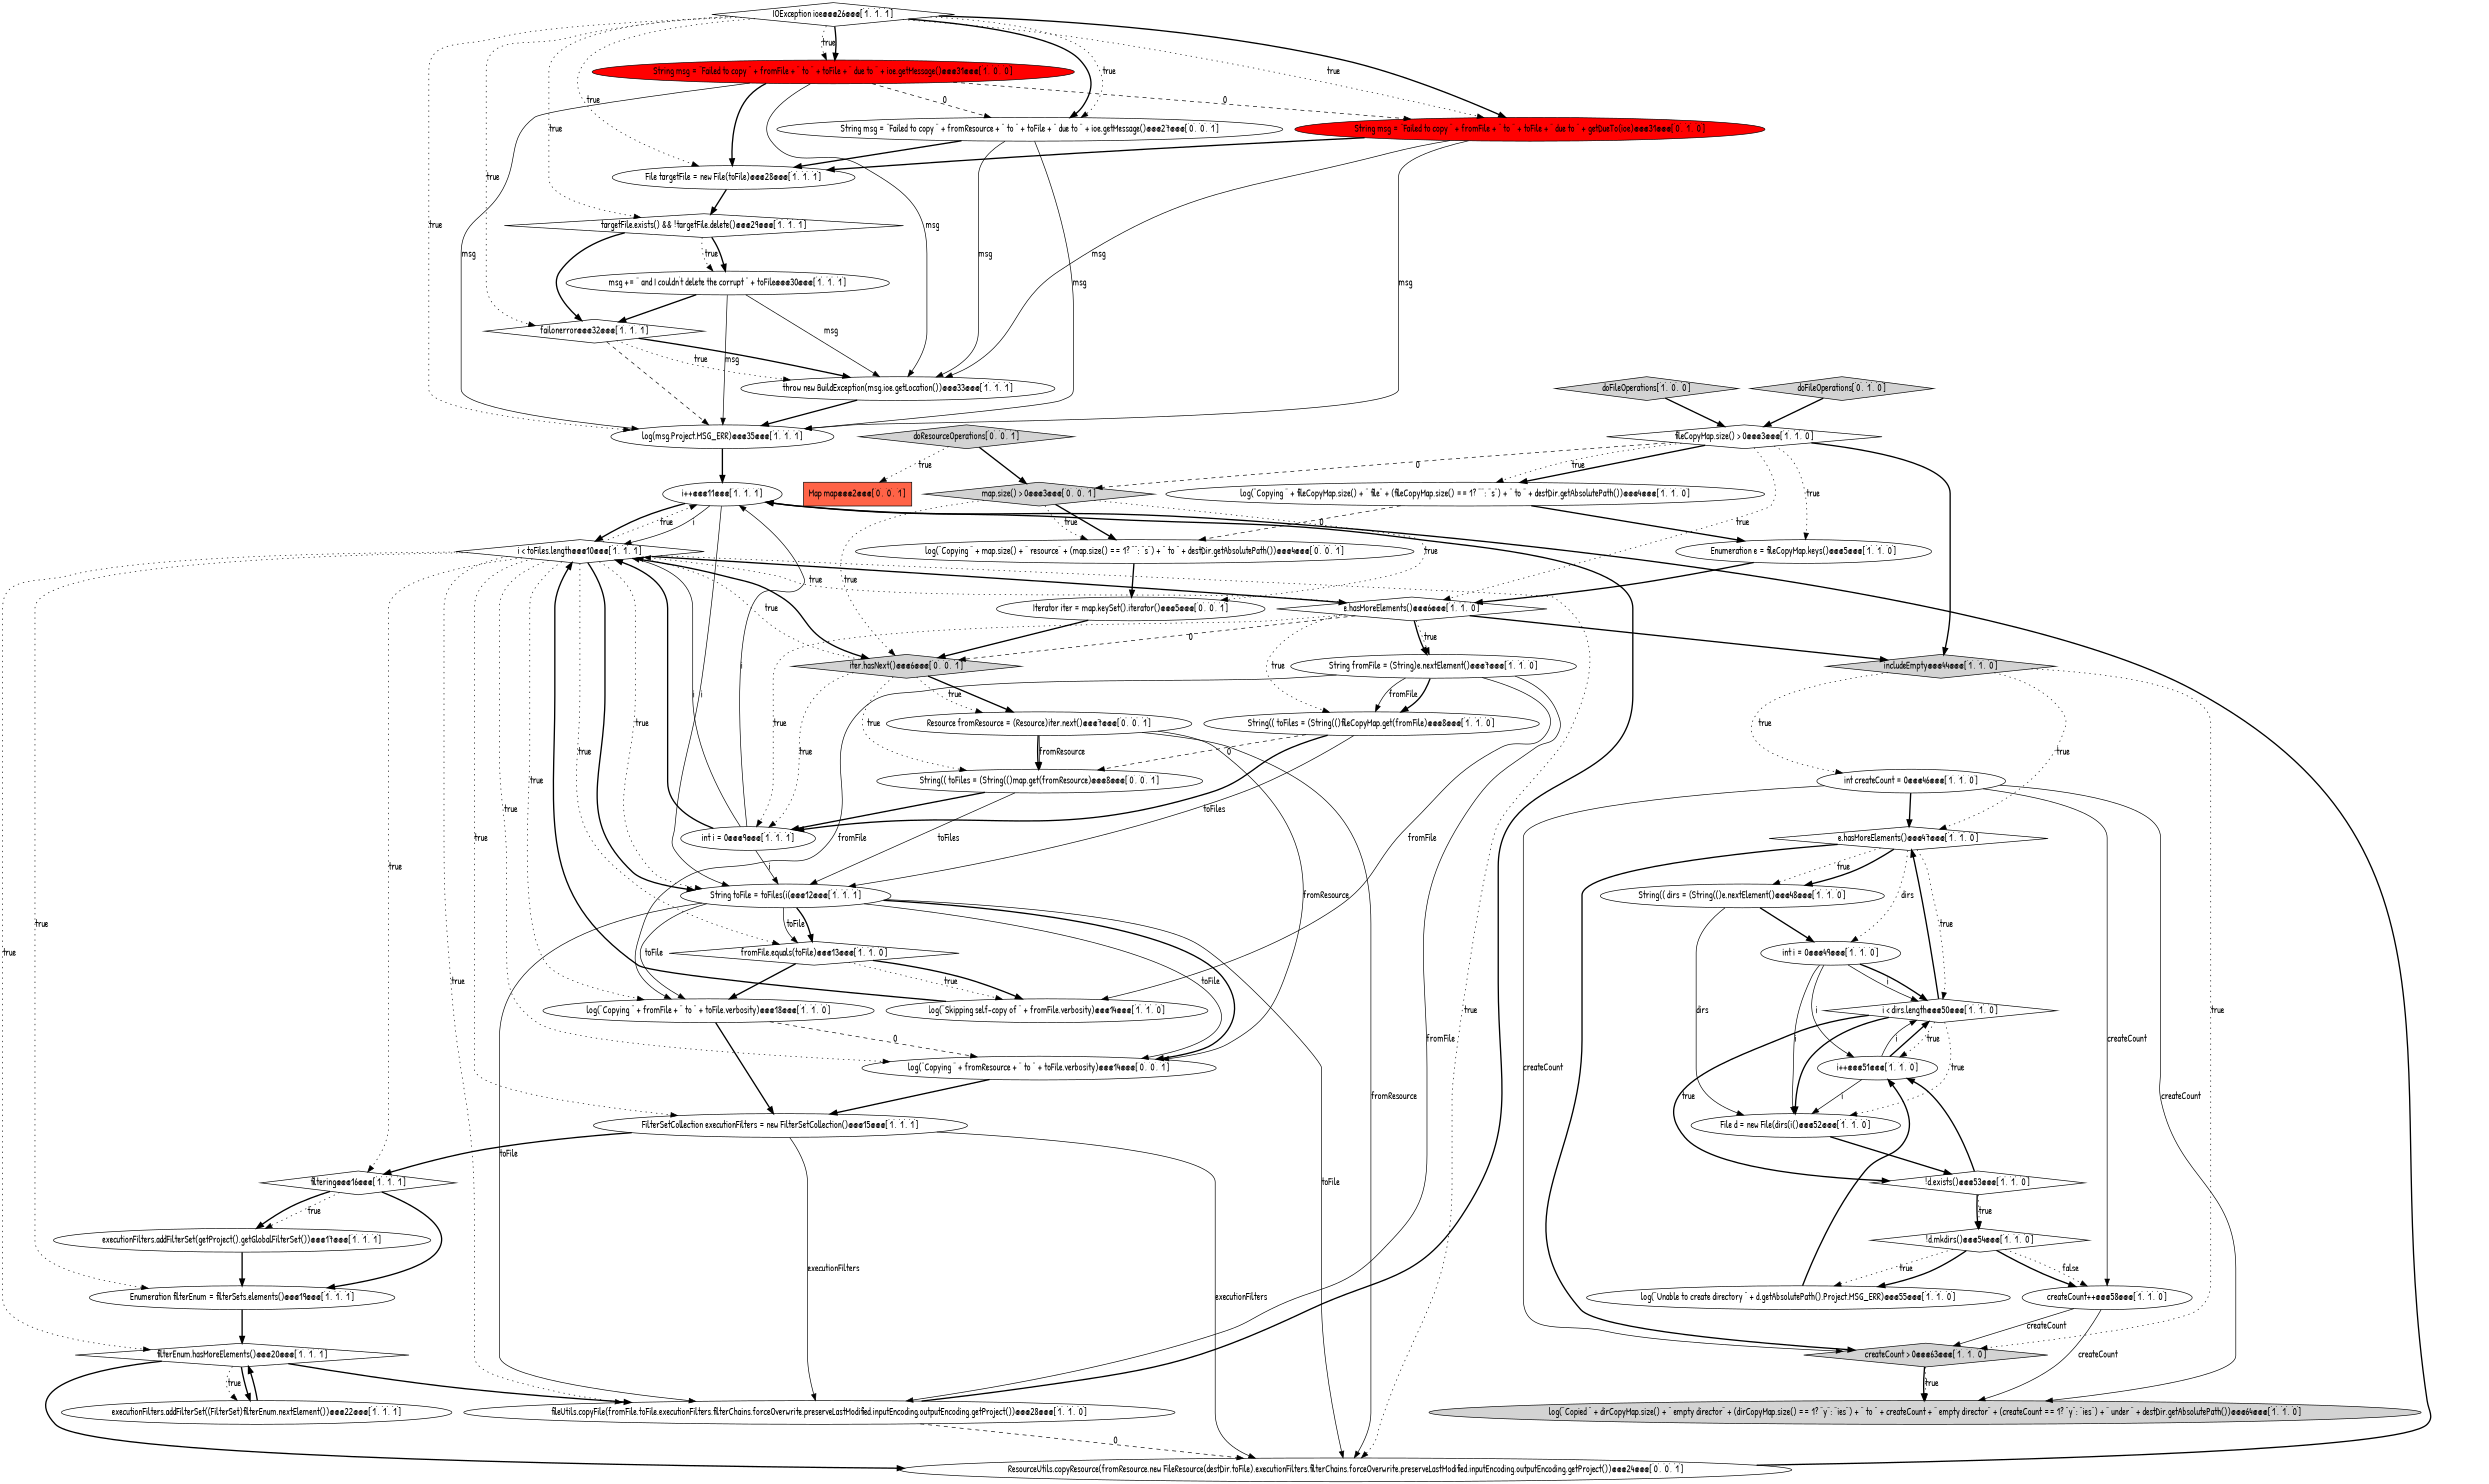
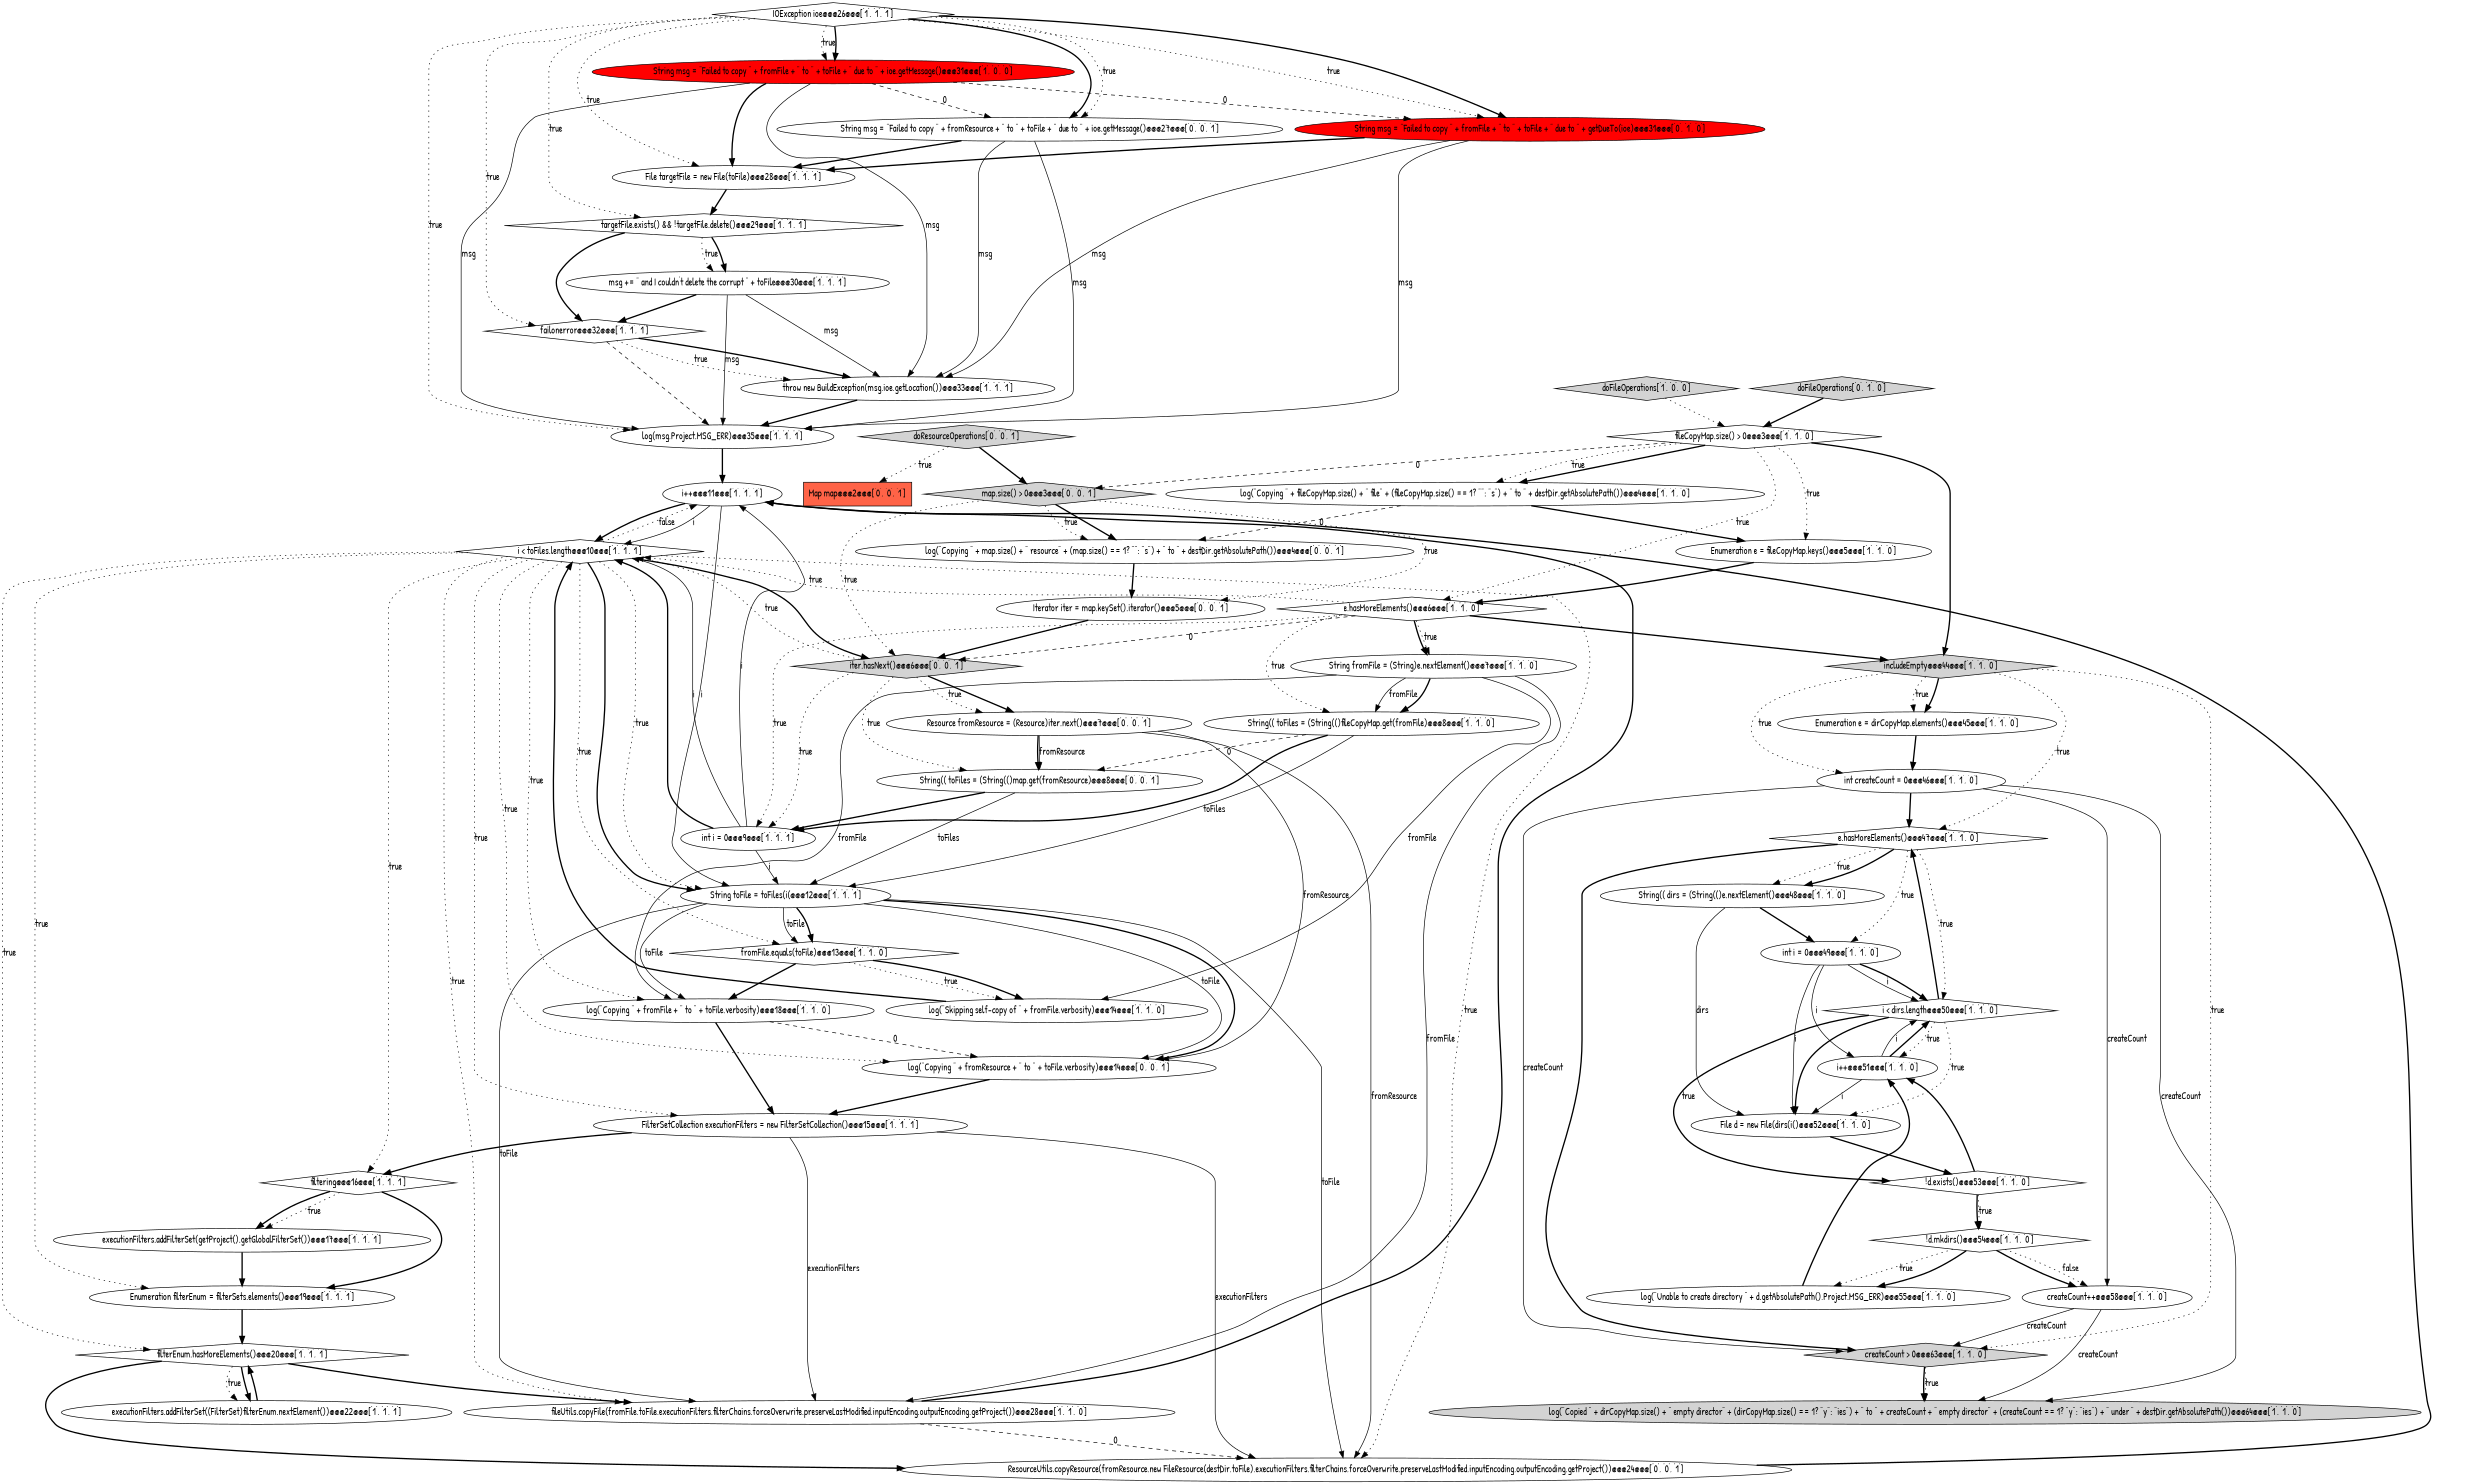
  digraph {
    fontname="Patrick Hand"
    node [fillcolor=white fontname="Patrick Hand" shape=ellipse style=filled]
    edge [fontname="Patrick Hand" style=bold]
    n1 [label="targetFile.exists() && !targetFile.delete()@@@29@@@['1', '1', '1']" shape=diamond]
    n2 [label="failonerror@@@32@@@['1', '1', '1']" shape=diamond]
    n3 [label="msg += \" and I couldn't delete the corrupt \" + toFile@@@30@@@['1', '1', '1']"]
    n4 [label="log(msg,Project.MSG_ERR)@@@35@@@['1', '1', '1']"]
    n5 [label="throw new BuildException(msg,ioe,getLocation())@@@33@@@['1', '1', '1']"]
    n6 [fillcolor=lightgray label="map.size() > 0@@@3@@@['0', '0', '1']" shape=diamond]
    n7 [label="Iterator iter = map.keySet().iterator()@@@5@@@['0', '0', '1']"]
    n8 [fillcolor=lightgray label="iter.hasNext()@@@6@@@['0', '0', '1']" shape=diamond]
    n9 [label="log(\"Copying \" + map.size() + \" resource\" + (map.size() == 1? \"\": \"s\") + \" to \" + destDir.getAbsolutePath())@@@4@@@['0', '0', '1']"]
    n10 [label="int i = 0@@@9@@@['1', '1', '1']"]
    n11 [label="String(( toFiles = (String(()map.get(fromResource)@@@8@@@['0', '0', '1']"]
    n12 [label="i < toFiles.length@@@10@@@['1', '1', '1']" shape=diamond]
    n13 [label="Resource fromResource = (Resource)iter.next()@@@7@@@['0', '0', '1']"]
    n14 [label="i++@@@51@@@['1', '1', '0']"]
    n15 [label="File d = new File(dirs(i()@@@52@@@['1', '1', '0']"]
    n16 [label="i < dirs.length@@@50@@@['1', '1', '0']" shape=diamond]
    n17 [label="!d.exists()@@@53@@@['1', '1', '0']" shape=diamond]
    n18 [label="e.hasMoreElements()@@@47@@@['1', '1', '0']" shape=diamond]
    n19 [fillcolor=lightgray label="log(\"Copied \" + dirCopyMap.size() + \" empty director\" + (dirCopyMap.size() == 1? \"y\": \"ies\") + \" to \" + createCount + \" empty director\" + (createCount == 1? \"y\": \"ies\") + \" under \" + destDir.getAbsolutePath())@@@64@@@['1', '1', '0']"]
    n20 [label="String(( toFiles = (String(()fileCopyMap.get(fromFile)@@@8@@@['1', '1', '0']"]
    n21 [label="String toFile = toFiles(i(@@@12@@@['1', '1', '1']"]
    n22 [label="i++@@@11@@@['1', '1', '1']"]
    n23 [label="ResourceUtils.copyResource(fromResource,new FileResource(destDir,toFile),executionFilters,filterChains,forceOverwrite,preserveLastModified,inputEncoding,outputEncoding,getProject())@@@24@@@['0', '0', '1']"]
    n24 [label="log(\"Copying \" + fromFile + \" to \" + toFile,verbosity)@@@18@@@['1', '1', '0']"]
    n25 [label="log(\"Copying \" + fromResource + \" to \" + toFile,verbosity)@@@14@@@['0', '0', '1']"]
    n26 [label="fileUtils.copyFile(fromFile,toFile,executionFilters,filterChains,forceOverwrite,preserveLastModified,inputEncoding,outputEncoding,getProject())@@@28@@@['1', '1', '0']"]
    n27 [label="fromFile.equals(toFile)@@@13@@@['1', '1', '0']" shape=diamond]
    n28 [label="FilterSetCollection executionFilters = new FilterSetCollection()@@@15@@@['1', '1', '1']"]
    n29 [label="Enumeration filterEnum = filterSets.elements()@@@19@@@['1', '1', '1']"]
    n30 [label="filterEnum.hasMoreElements()@@@20@@@['1', '1', '1']" shape=diamond]
    n31 [label="e.hasMoreElements()@@@6@@@['1', '1', '0']" shape=diamond]
    n32 [label="filtering@@@16@@@['1', '1', '1']" shape=diamond]
    n33 [fillcolor=lightgray label="doResourceOperations['0', '0', '1']" shape=diamond]
    n34 [fillcolor=tomato label="Map map@@@2@@@['0', '0', '1']" shape=box]
    n35 [label="String(( dirs = (String(()e.nextElement()@@@48@@@['1', '1', '0']"]
    n36 [label="int i = 0@@@49@@@['1', '1', '0']"]
    n37 [label="int createCount = 0@@@46@@@['1', '1', '0']"]
    n38 [label="createCount++@@@58@@@['1', '1', '0']"]
    n39 [fillcolor=lightgray label="createCount > 0@@@63@@@['1', '1', '0']" shape=diamond]
    n40 [label="File targetFile = new File(toFile)@@@28@@@['1', '1', '1']"]
    n41 [label="executionFilters.addFilterSet((FilterSet)filterEnum.nextElement())@@@22@@@['1', '1', '1']"]
    n42 [label="IOException ioe@@@26@@@['1', '1', '1']" shape=diamond]
    n43 [fillcolor=red label="String msg = \"Failed to copy \" + fromFile + \" to \" + toFile + \" due to \" + ioe.getMessage()@@@31@@@['1', '0', '0']"]
    n44 [fillcolor=red label="String msg = \"Failed to copy \" + fromFile + \" to \" + toFile + \" due to \" + getDueTo(ioe)@@@31@@@['0', '1', '0']"]
    n45 [label="String msg = \"Failed to copy \" + fromResource + \" to \" + toFile + \" due to \" + ioe.getMessage()@@@27@@@['0', '0', '1']"]
    n46 [label="log(\"Unable to create directory \" + d.getAbsolutePath(),Project.MSG_ERR)@@@55@@@['1', '1', '0']"]
    n47 [label="executionFilters.addFilterSet(getProject().getGlobalFilterSet())@@@17@@@['1', '1', '1']"]
    n48 [label="log(\"Skipping self-copy of \" + fromFile,verbosity)@@@14@@@['1', '1', '0']"]
    n49 [label="!d.mkdirs()@@@54@@@['1', '1', '0']" shape=diamond]
    n50 [fillcolor=lightgray label="doFileOperations['0', '1', '0']" shape=diamond]
    n51 [label="fileCopyMap.size() > 0@@@3@@@['1', '1', '0']" shape=diamond]
    n52 [fillcolor=lightgray label="includeEmpty@@@44@@@['1', '1', '0']" shape=diamond]
    n53 [label="log(\"Copying \" + fileCopyMap.size() + \" file\" + (fileCopyMap.size() == 1? \"\": \"s\") + \" to \" + destDir.getAbsolutePath())@@@4@@@['1', '1', '0']"]
    n54 [label="Enumeration e = fileCopyMap.keys()@@@5@@@['1', '1', '0']"]
    n55 [label="String fromFile = (String)e.nextElement()@@@7@@@['1', '1', '0']"]
+   n56 [label="Enumeration e = dirCopyMap.elements()@@@45@@@['1', '1', '0']"]
    n57 [fillcolor=lightgray label="doFileOperations['1', '0', '0']" shape=diamond]
    n1 -> n2
    n1 -> n3 [label=true style=dotted]
    n1 -> n3
    n2 -> n4 [style=dashed]
    n2 -> n5
    n2 -> n5 [label=true style=dotted]
    n3 -> n2
    n3 -> n4 [label=msg style=solid]
    n3 -> n5 [label=msg style=solid]
    n4 -> n22
    n5 -> n4
    n6 -> n7 [label=true style=dotted]
    n6 -> n8 [label=true style=dotted]
    n6 -> n9
    n6 -> n9 [label=true style=dotted]
    n7 -> n8
    n8 -> n10 [label=true style=dotted]
    n8 -> n11 [label=true style=dotted]
    n8 -> n12 [label=true style=dotted]
    n8 -> n13
    n8 -> n13 [label=true style=dotted]
    n9 -> n7
    n10 -> n12
    n10 -> n12 [label=i style=solid]
    n10 -> n21 [label=i style=solid]
    n10 -> n22 [label=i style=solid]
    n11 -> n10
    n11 -> n21 [label=toFiles style=solid]
    n12 -> n8
    n12 -> n21
    n12 -> n21 [label=true style=dotted]
-   n12 -> n22 [label=true style=dotted]
+   n12 -> n22 [label=false style=dotted]
    n12 -> n23 [label=true style=dotted]
    n12 -> n24 [label=true style=dotted]
    n12 -> n25 [label=true style=dotted]
    n12 -> n26 [label=true style=dotted]
    n12 -> n27 [label=true style=dotted]
    n12 -> n28 [label=true style=dotted]
    n12 -> n29 [label=true style=dotted]
    n12 -> n30 [label=true style=dotted]
-   n12 -> n31
    n12 -> n32 [label=true style=dotted]
    n13 -> n11 [label=fromResource style=solid]
    n13 -> n11
    n13 -> n23 [label=fromResource style=solid]
    n13 -> n25 [label=fromResource style=solid]
    n14 -> n15 [label=i style=solid]
    n14 -> n16 [label=i style=solid]
    n14 -> n16
    n15 -> n17
    n16 -> n14 [label=true style=dotted]
    n16 -> n15 [label=true style=dotted]
    n16 -> n15
    n16 -> n17 [label=true]
    n16 -> n18
    n17 -> n14
    n17 -> n49 [label=true style=dotted]
    n17 -> n49
    n18 -> n16 [label=true style=dotted]
    n18 -> n35 [label=true style=dotted]
    n18 -> n35
-   n18 -> n36 [label=dirs style=dotted]
+   n18 -> n36 [label=true style=dotted]
    n18 -> n39
    n20 -> n10
    n20 -> n11 [label=0 style=dashed]
    n20 -> n21 [label=toFiles style=solid]
    n21 -> n23 [label=toFile style=solid]
    n21 -> n24 [label=toFile style=solid]
    n21 -> n25 [label=toFile style=solid]
    n21 -> n25
    n21 -> n26 [label=toFile style=solid]
    n21 -> n27 [label=toFile style=solid]
    n21 -> n27
    n22 -> n12 [label=i style=solid]
    n22 -> n12
    n22 -> n21 [label=i style=solid]
    n23 -> n22
    n24 -> n25 [label=0 style=dashed]
    n24 -> n28
    n25 -> n28
    n26 -> n22
    n26 -> n23 [label=0 style=dashed]
    n27 -> n24
    n27 -> n48 [label=true style=dotted]
    n27 -> n48
    n28 -> n23 [label=executionFilters style=solid]
    n28 -> n26 [label=executionFilters style=solid]
    n28 -> n32
    n29 -> n30
    n30 -> n23
    n30 -> n26
    n30 -> n41 [label=true style=dotted]
    n30 -> n41
    n31 -> n8 [label=0 style=dashed]
    n31 -> n10 [label=true style=dotted]
    n31 -> n12 [label=true style=dotted]
    n31 -> n20 [label=true style=dotted]
    n31 -> n52
    n31 -> n55 [label=true style=dotted]
    n31 -> n55
    n32 -> n29
    n32 -> n47 [label=true style=dotted]
    n32 -> n47
    n33 -> n6
    n33 -> n34 [label=true style=dotted]
    n35 -> n15 [label=dirs style=solid]
    n35 -> n36
    n36 -> n14 [label=i style=solid]
    n36 -> n15 [label=i style=solid]
    n36 -> n16 [label=i style=solid]
    n36 -> n16
    n37 -> n18
    n37 -> n19 [label=createCount style=solid]
    n37 -> n38 [label=createCount style=solid]
    n37 -> n39 [label=createCount style=solid]
    n38 -> n19 [label=createCount style=solid]
    n38 -> n39 [label=createCount style=solid]
    n39 -> n19 [label=true style=dotted]
    n39 -> n19
    n40 -> n1
    n41 -> n30
    n42 -> n1 [label=true style=dotted]
    n42 -> n2 [label=true style=dotted]
    n42 -> n4 [label=true style=dotted]
    n42 -> n40 [label=true style=dotted]
    n42 -> n43 [label=true style=dotted]
    n42 -> n43
    n42 -> n44 [label=true style=dotted]
    n42 -> n44
    n42 -> n45
    n42 -> n45 [label=true style=dotted]
    n43 -> n4 [label=msg style=solid]
    n43 -> n5 [label=msg style=solid]
    n43 -> n40
    n43 -> n44 [label=0 style=dashed]
    n43 -> n45 [label=0 style=dashed]
    n44 -> n4 [label=msg style=solid]
    n44 -> n5 [label=msg style=solid]
    n44 -> n40
    n45 -> n4 [label=msg style=solid]
    n45 -> n5 [label=msg style=solid]
    n45 -> n40
    n46 -> n14
    n47 -> n29
    n48 -> n12
    n49 -> n38
    n49 -> n38 [label=false style=dotted]
    n49 -> n46
    n49 -> n46 [label=true style=dotted]
    n50 -> n51
    n51 -> n6 [label=0 style=dashed]
    n51 -> n31 [label=true style=dotted]
    n51 -> n52
    n51 -> n53
    n51 -> n53 [label=true style=dotted]
    n51 -> n54 [label=true style=dotted]
    n52 -> n18 [label=true style=dotted]
    n52 -> n37 [label=true style=dotted]
    n52 -> n39 [label=true style=dotted]
+   n52 -> n56
+   n52 -> n56 [label=true style=dotted]
    n53 -> n9 [label=0 style=dashed]
    n53 -> n54
    n54 -> n31
    n55 -> n20 [label=fromFile style=solid]
    n55 -> n20
    n55 -> n24 [label=fromFile style=solid]
    n55 -> n26 [label=fromFile style=solid]
    n55 -> n48 [label=fromFile style=solid]
-   n57 -> n51
+   n56 -> n37
+   n57 -> n51 [style=dotted]
  }
